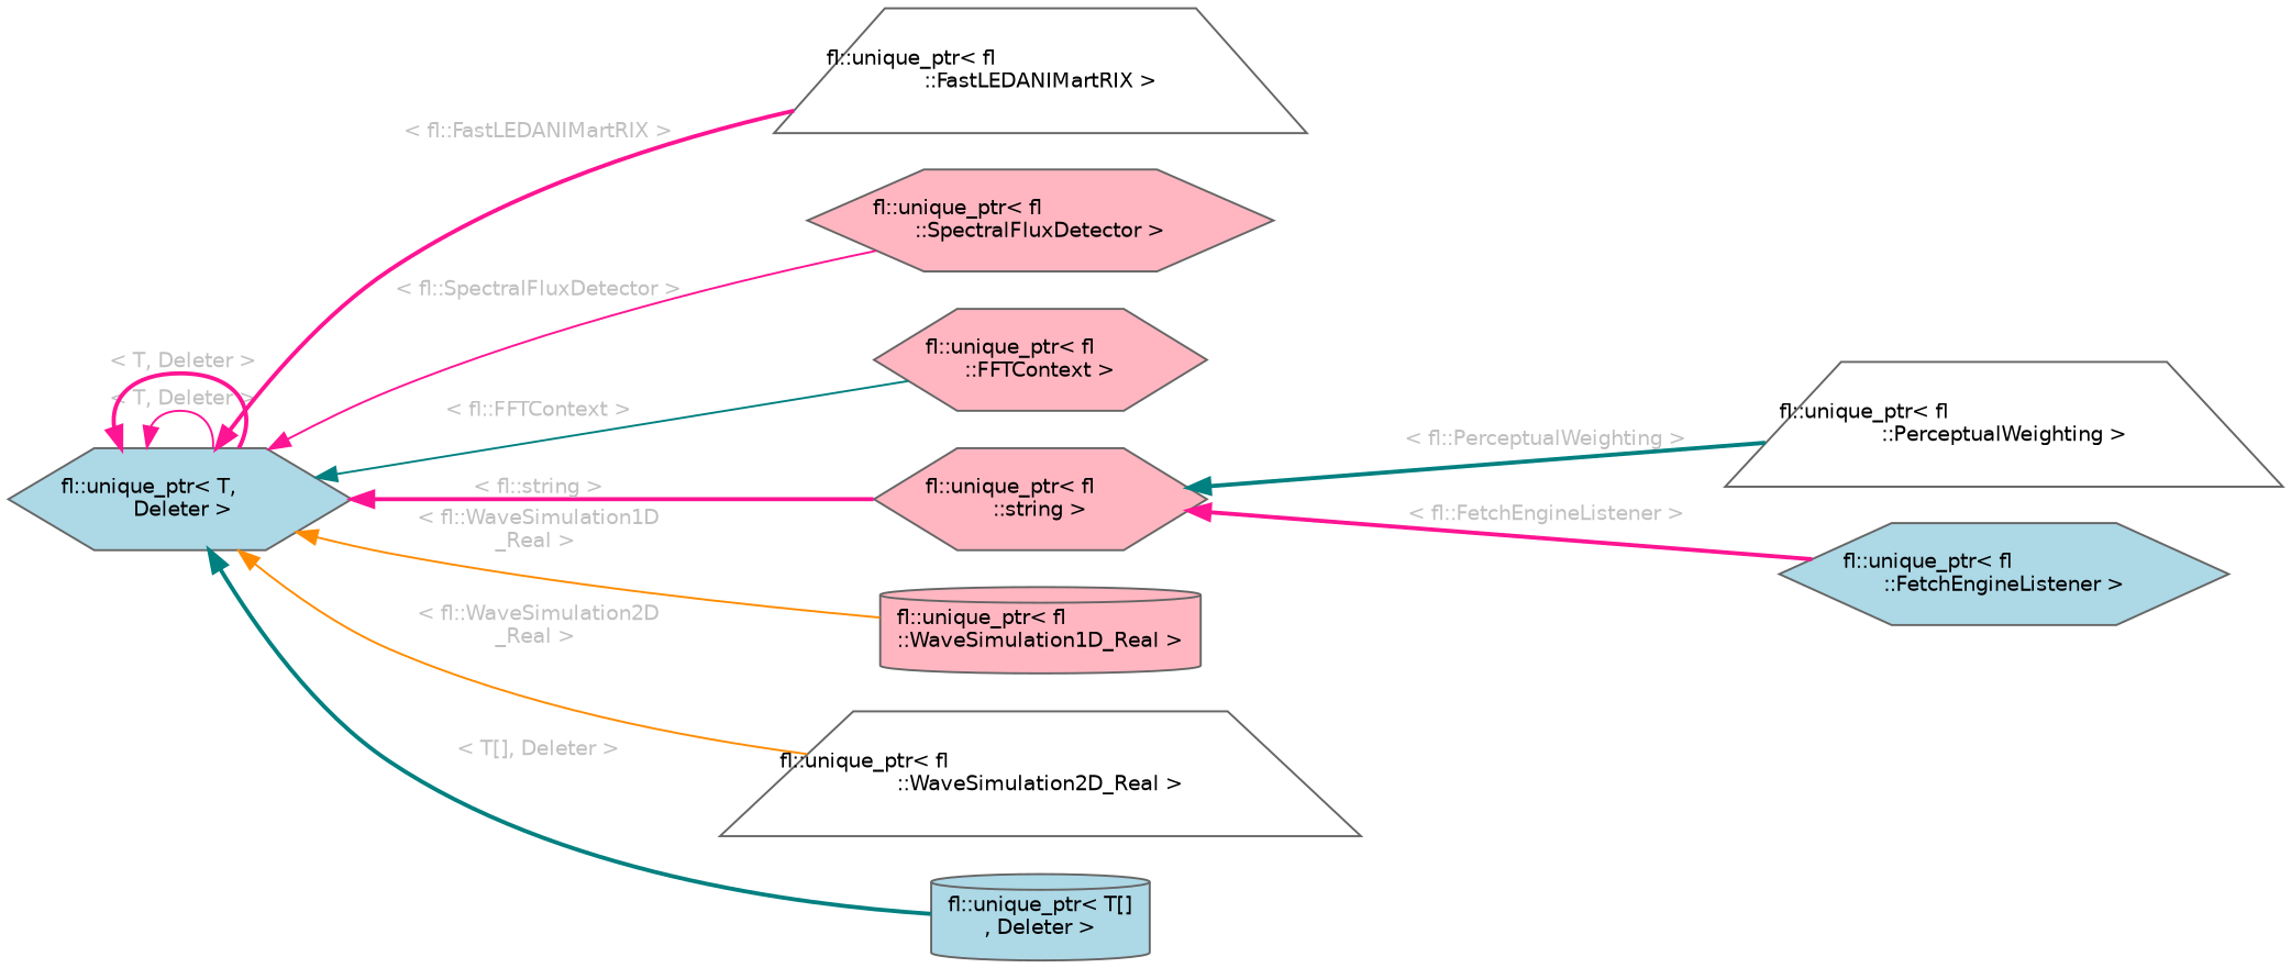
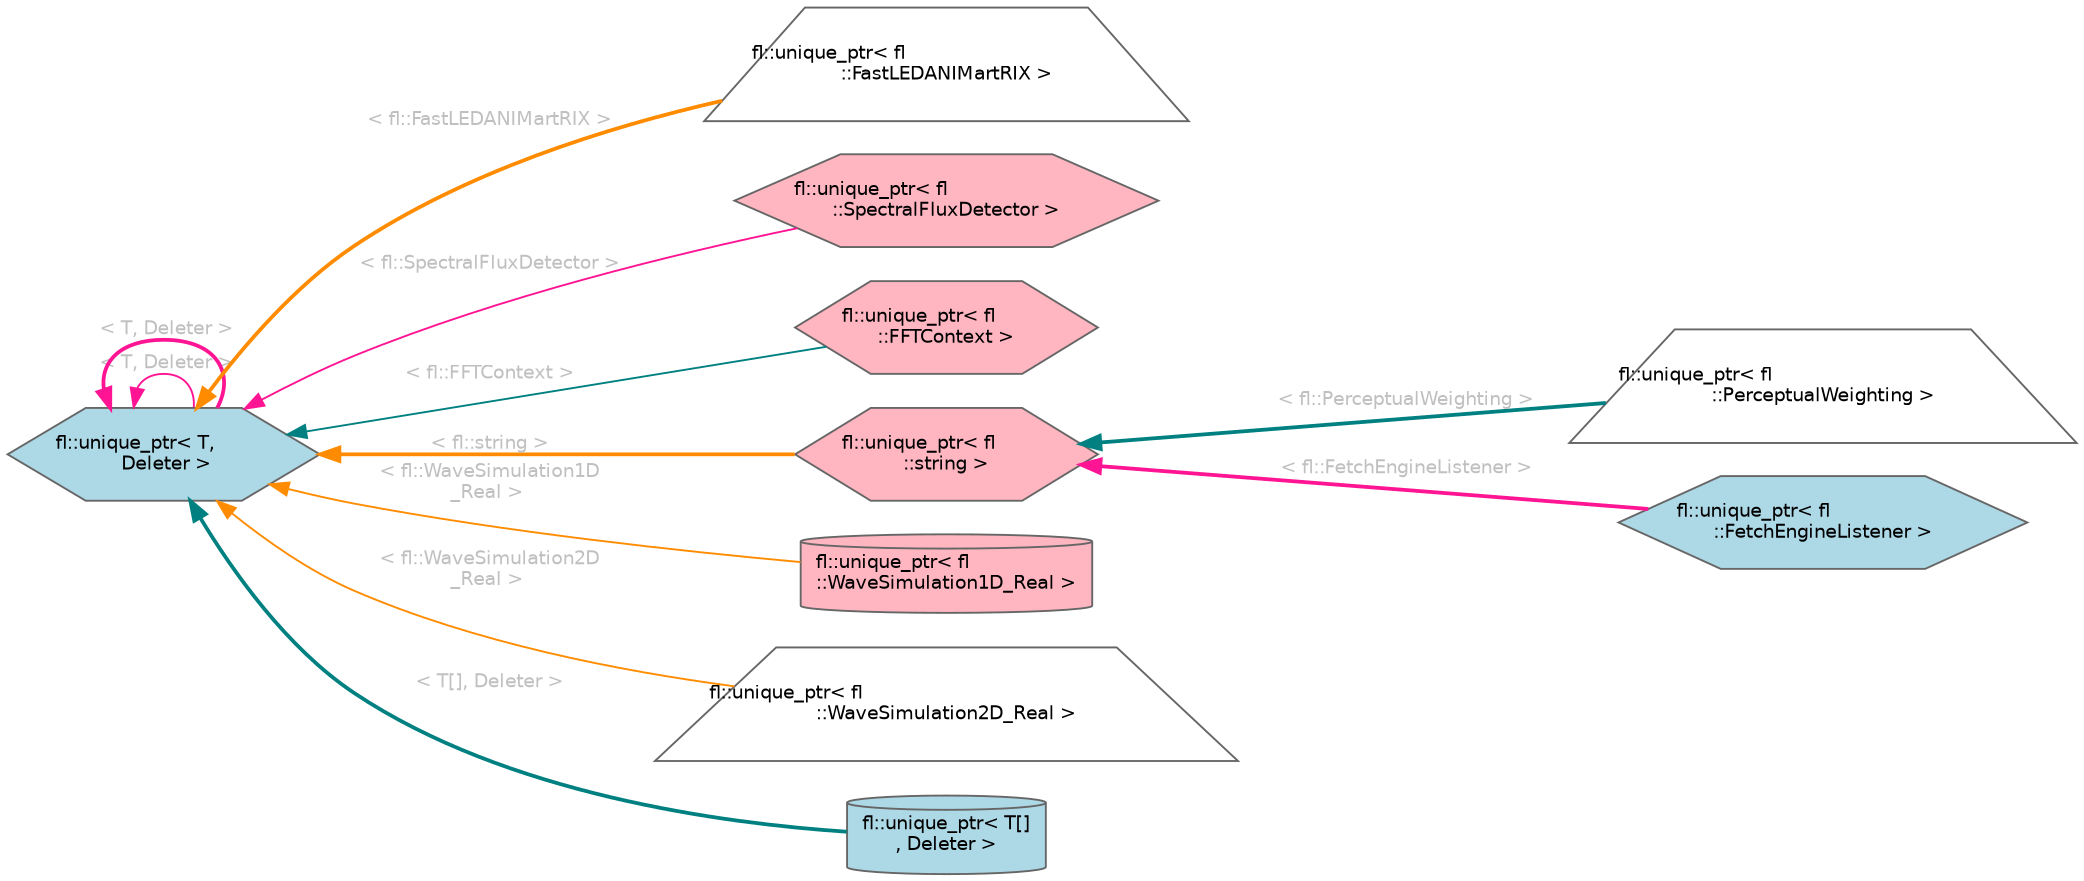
  digraph {
    rankdir=LR
    node [color=gray40 fillcolor=lightpink fontname=Helvetica fontsize=10 shape=hexagon style=filled]
    edge [color=deeppink dir=back fontcolor=grey fontname=Helvetica fontsize=10 labelfontname=Helvetica labelfontsize=10 style=bold]
    n1 [fillcolor=lightblue fontcolor=black height=0.2 label="fl::unique_ptr\< T,\l Deleter \>" width=0.4]
    n2 [fillcolor=white height=0.2 label="fl::unique_ptr\< fl\l::FastLEDANIMartRIX \>" shape=trapezium width=0.4]
    n3 [height=0.2 label="fl::unique_ptr\< fl\l::SpectralFluxDetector \>" width=0.4]
    n4 [height=0.2 label="fl::unique_ptr\< fl\l::FFTContext \>" width=0.4]
    n5 [height=0.2 label="fl::unique_ptr\< fl\l::string \>" width=0.4]
    n6 [height=0.2 label="fl::unique_ptr\< fl\l::WaveSimulation1D_Real \>" shape=cylinder width=0.4]
    n7 [fillcolor=white height=0.2 label="fl::unique_ptr\< fl\l::WaveSimulation2D_Real \>" shape=trapezium width=0.4]
    n8 [fillcolor=lightblue height=0.2 label="fl::unique_ptr\< T[]\l, Deleter \>" shape=cylinder width=0.4]
    n9 [fillcolor=white height=0.2 label="fl::unique_ptr\< fl\l::PerceptualWeighting \>" shape=trapezium width=0.4]
    n10 [fillcolor=lightblue height=0.2 label="fl::unique_ptr\< fl\l::FetchEngineListener \>" width=0.4]
    n1 -> n1 [label=" \< T, Deleter \>" style=solid]
    n1 -> n1 [label=" \< T, Deleter \>"]
-   n1 -> n2 [label=" \< fl::FastLEDANIMartRIX \>"]
+   n1 -> n2 [color=darkorange label=" \< fl::FastLEDANIMartRIX \>"]
    n1 -> n3 [label=" \< fl::SpectralFluxDetector \>" style=solid]
    n1 -> n4 [color=teal label=" \< fl::FFTContext \>" style=solid]
-   n1 -> n5 [label=" \< fl::string \>"]
+   n1 -> n5 [color=darkorange label=" \< fl::string \>"]
    n1 -> n6 [color=darkorange label=" \< fl::WaveSimulation1D\l_Real \>" style=solid]
    n1 -> n7 [color=darkorange label=" \< fl::WaveSimulation2D\l_Real \>" style=solid]
    n1 -> n8 [color=teal label=" \< T[], Deleter \>"]
    n5 -> n9 [color=teal label=" \< fl::PerceptualWeighting \>"]
    n5 -> n10 [label=" \< fl::FetchEngineListener \>"]
  }
